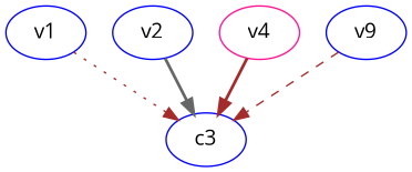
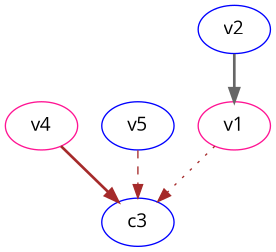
  strict digraph {
    fontname="Open Sans"
    node [color=blue fontname="Open Sans"]
    edge [color=brown fontname="Open Sans" style=bold weight=1]
-   v1
+   v1 [color=deeppink]
    n2 [label=c3]
    v2
    v4 [color=deeppink]
-   v5 [label=v9]
+   v5
    v1 -> n2 [style=dotted]
-   v2 -> n2 [color=gray40]
+   v2 -> v1 [color=gray40]
    v4 -> n2
    v5 -> n2 [style=dashed]
  }
